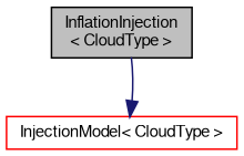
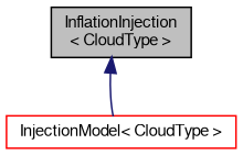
  digraph {
    node [fontname=FreeSans fontsize=10 shape=record]
    n1 [color=black fillcolor=grey75 fontcolor=black height=0.2 label="InflationInjection\l\< CloudType \>" style=filled width=0.4]
    n2 [color=red height=0.2 label="InjectionModel\< CloudType \>" width=0.4]
-   n2 -> n1 [color=midnightblue dir=back fontname=FreeSans fontsize=10 labelfontname=FreeSans labelfontsize=10 style=solid]
+   n1 -> n2 [color=midnightblue dir=back fontname=FreeSans fontsize=10 labelfontname=FreeSans labelfontsize=10 style=solid]
  }
